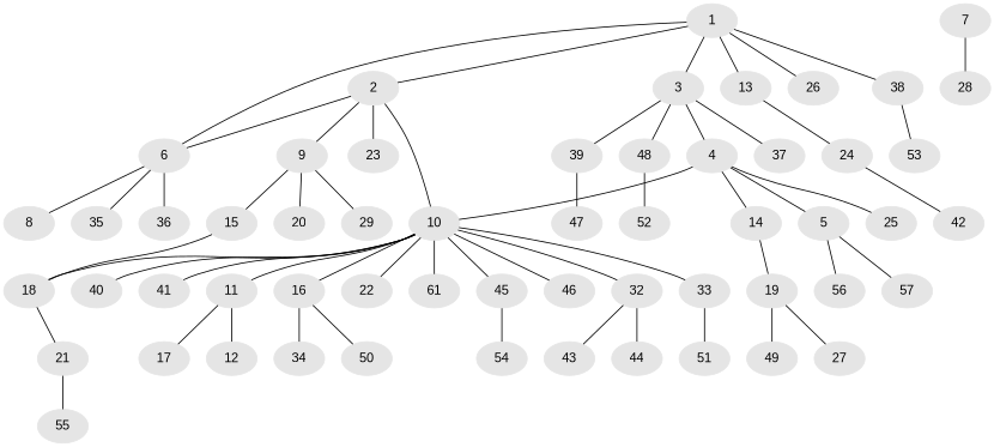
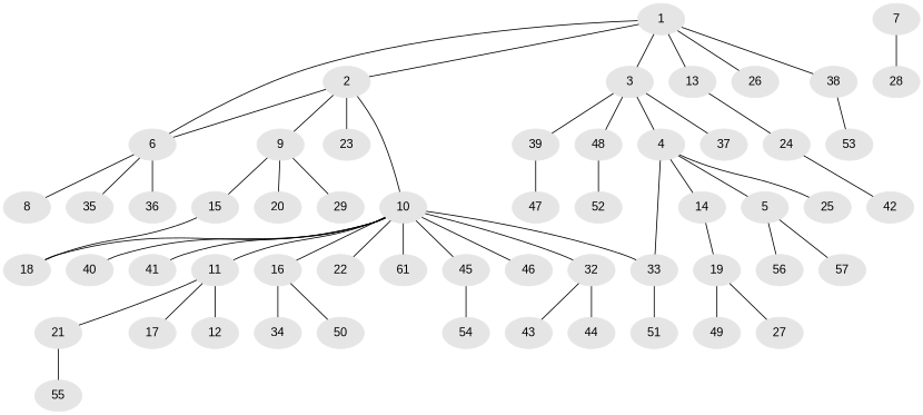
  graph {
    fontname="Liberation Sans"
    node [color=gray90 fontname="Liberation Sans" style=filled]
    edge [fontname="Liberation Sans"]
    1
    2
    3
    6
    13
    26
    38
    9
    10
    23
    4
    37
    39
    48
    8
    35
    36
    7
    28
    24
    53
    15
    20
    29
    11
    16
    18
    22
    n29 [label=61]
    32
    33
    40
    41
    45
    46
    5
    14
    25
    47
    52
    56
    57
    19
    12
    17
    21
    34
    50
    43
    44
    51
    54
    55
    42
    27
    49
    1 -- 2
    1 -- 3
    1 -- 6
    1 -- 13
    1 -- 26
    1 -- 38
    2 -- 6
    2 -- 9
    2 -- 10
    2 -- 23
    3 -- 4
    3 -- 37
    3 -- 39
    3 -- 48
    6 -- 8
    6 -- 35
    6 -- 36
    13 -- 24
    38 -- 53
    9 -- 15
    9 -- 20
    9 -- 29
    10 -- 11
    10 -- 16
    10 -- 18
    10 -- 22
    10 -- n29
    10 -- 32
    10 -- 33
    10 -- 40
    10 -- 41
    10 -- 45
    10 -- 46
-   4 -- 10
+   4 -- 33
    4 -- 5
    4 -- 14
    4 -- 25
    39 -- 47
    48 -- 52
    7 -- 28
    24 -- 42
    15 -- 18
    11 -- 12
    11 -- 17
-   18 -- 21
+   11 -- 21
    16 -- 34
    16 -- 50
    32 -- 43
    32 -- 44
    33 -- 51
    45 -- 54
    5 -- 56
    5 -- 57
    14 -- 19
    19 -- 27
    19 -- 49
    21 -- 55
  }
